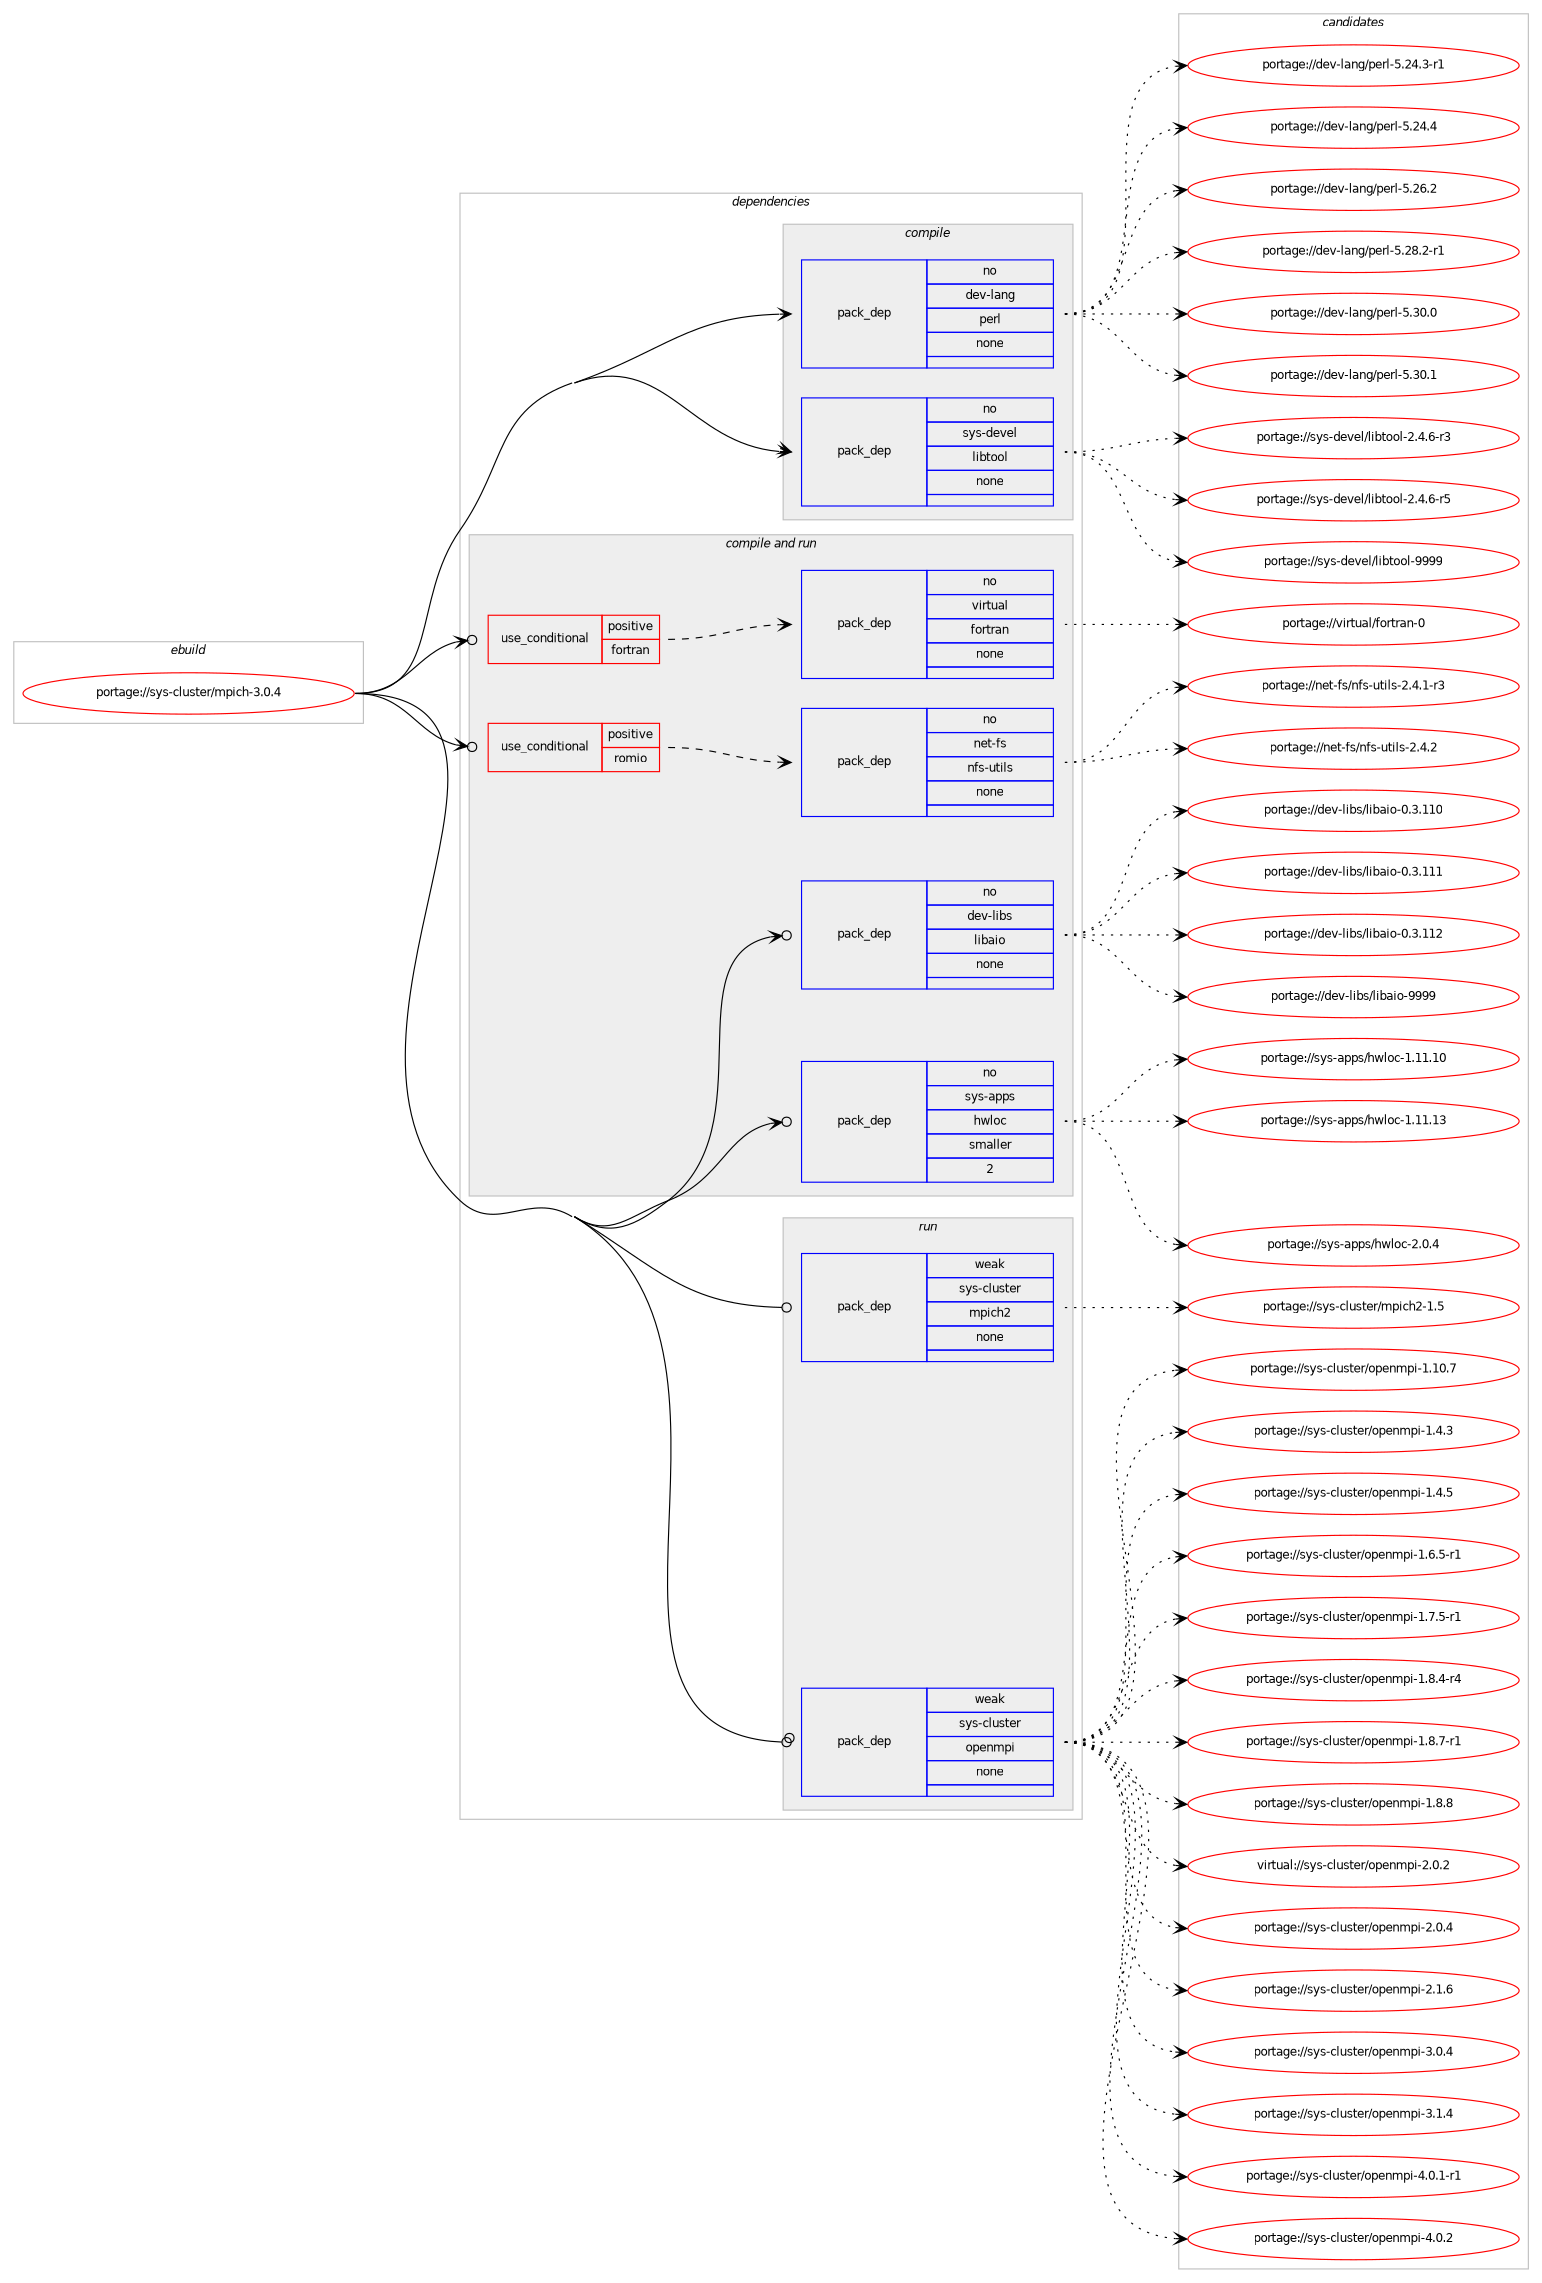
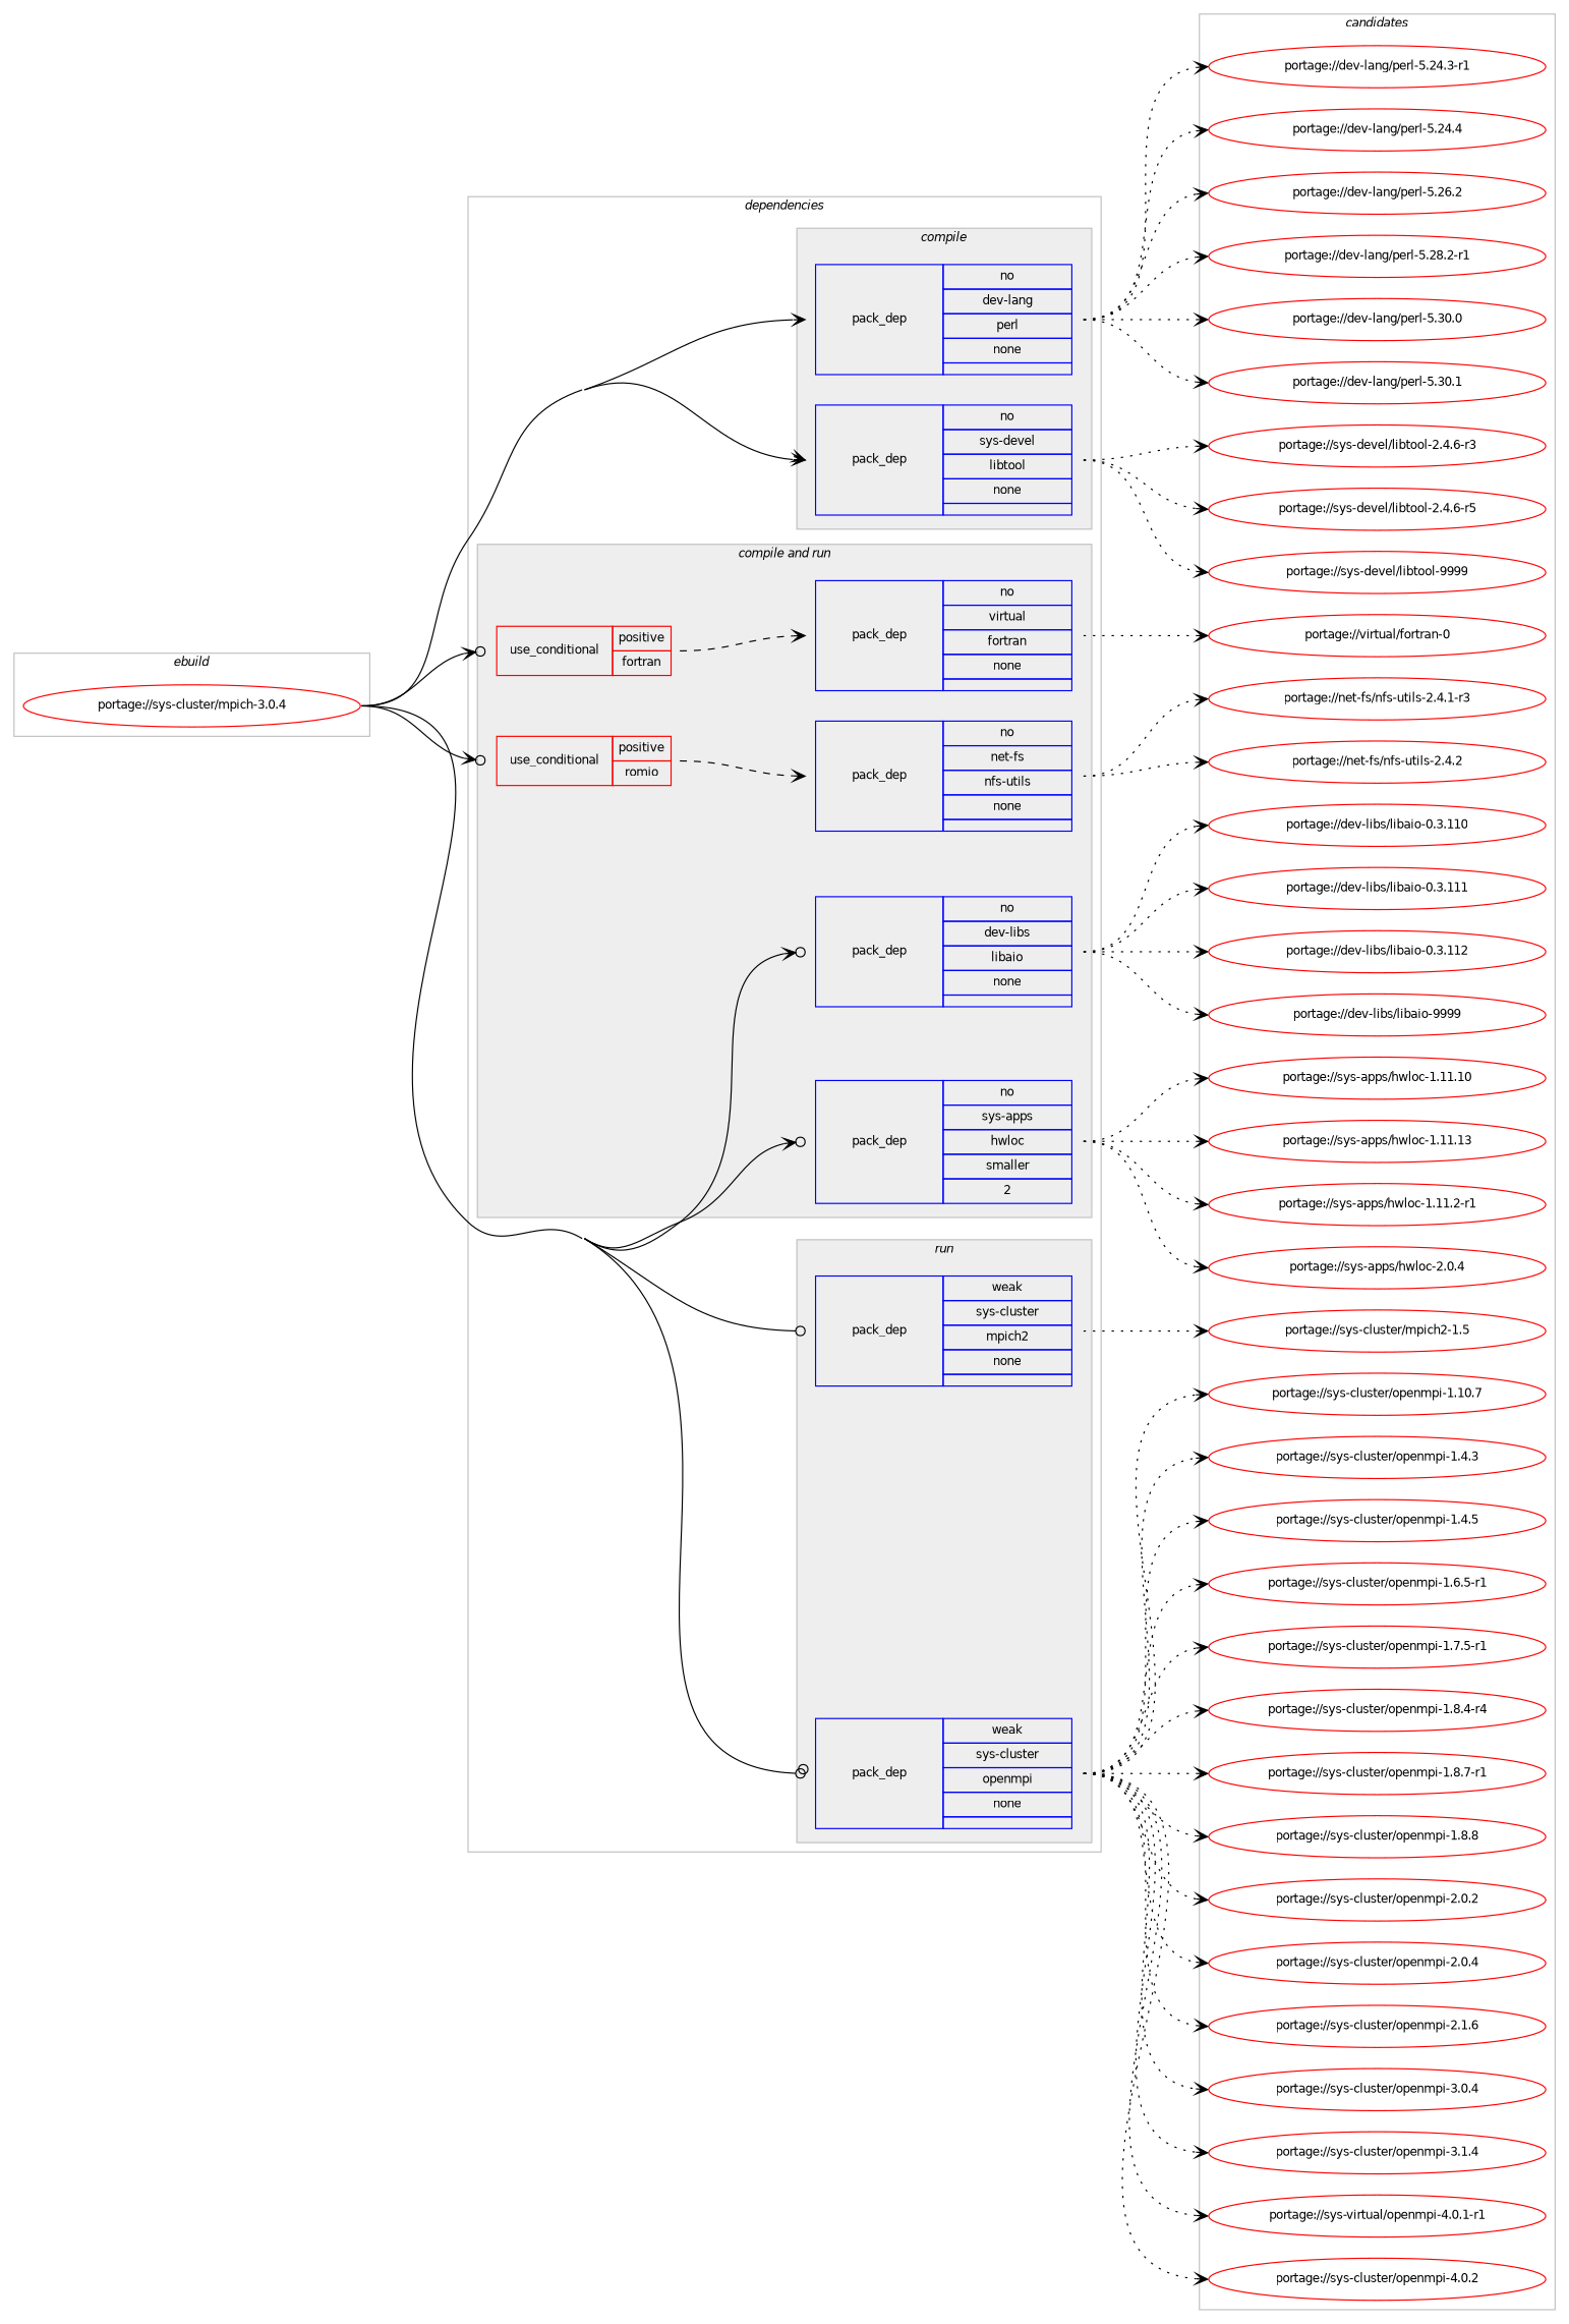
  digraph {
    compound=true
    concentrate=true
    fontname=Helvetica
    fontsize=10
    newrank=true
    rankdir=LR
    ranksep=1.5
    node [color=red fontname=Helvetica fontsize=10]
    edge [arrowhead=vee headport=w style=dotted tailport=e weight=100]
    n1 [label="portage://sys-cluster/mpich-3.0.4" width=4]
    n2 [color=blue label=<<TABLE BORDER="0" CELLBORDER="1" CELLSPACING="0" CELLPADDING="4" WIDTH="220"><TR><TD ROWSPAN="6" CELLPADDING="30">pack_dep</TD></TR><TR><TD WIDTH="110">no</TD></TR><TR><TD>dev-lang</TD></TR><TR><TD>perl</TD></TR><TR><TD>none</TD></TR><TR><TD></TD></TR></TABLE>> shape=none]
    n3 [color=blue label=<<TABLE BORDER="0" CELLBORDER="1" CELLSPACING="0" CELLPADDING="4" WIDTH="220"><TR><TD ROWSPAN="6" CELLPADDING="30">pack_dep</TD></TR><TR><TD WIDTH="110">no</TD></TR><TR><TD>sys-devel</TD></TR><TR><TD>libtool</TD></TR><TR><TD>none</TD></TR><TR><TD></TD></TR></TABLE>> shape=none]
    n4 [color=blue label=<<TABLE BORDER="0" CELLBORDER="1" CELLSPACING="0" CELLPADDING="4" WIDTH="220"><TR><TD ROWSPAN="6" CELLPADDING="30">pack_dep</TD></TR><TR><TD WIDTH="110">no</TD></TR><TR><TD>virtual</TD></TR><TR><TD>fortran</TD></TR><TR><TD>none</TD></TR><TR><TD></TD></TR></TABLE>> shape=none]
    n5 [label=<<TABLE BORDER="0" CELLBORDER="1" CELLSPACING="0" CELLPADDING="4"><TR><TD ROWSPAN="3" CELLPADDING="10">use_conditional</TD></TR><TR><TD>positive</TD></TR><TR><TD>fortran</TD></TR></TABLE>> shape=none]
    n6 [color=blue label=<<TABLE BORDER="0" CELLBORDER="1" CELLSPACING="0" CELLPADDING="4" WIDTH="220"><TR><TD ROWSPAN="6" CELLPADDING="30">pack_dep</TD></TR><TR><TD WIDTH="110">no</TD></TR><TR><TD>net-fs</TD></TR><TR><TD>nfs-utils</TD></TR><TR><TD>none</TD></TR><TR><TD></TD></TR></TABLE>> shape=none]
    n7 [label=<<TABLE BORDER="0" CELLBORDER="1" CELLSPACING="0" CELLPADDING="4"><TR><TD ROWSPAN="3" CELLPADDING="10">use_conditional</TD></TR><TR><TD>positive</TD></TR><TR><TD>romio</TD></TR></TABLE>> shape=none]
    n8 [color=blue label=<<TABLE BORDER="0" CELLBORDER="1" CELLSPACING="0" CELLPADDING="4" WIDTH="220"><TR><TD ROWSPAN="6" CELLPADDING="30">pack_dep</TD></TR><TR><TD WIDTH="110">no</TD></TR><TR><TD>dev-libs</TD></TR><TR><TD>libaio</TD></TR><TR><TD>none</TD></TR><TR><TD></TD></TR></TABLE>> shape=none]
    n9 [color=blue label=<<TABLE BORDER="0" CELLBORDER="1" CELLSPACING="0" CELLPADDING="4" WIDTH="220"><TR><TD ROWSPAN="6" CELLPADDING="30">pack_dep</TD></TR><TR><TD WIDTH="110">no</TD></TR><TR><TD>sys-apps</TD></TR><TR><TD>hwloc</TD></TR><TR><TD>smaller</TD></TR><TR><TD>2</TD></TR></TABLE>> shape=none]
    n10 [color=blue label=<<TABLE BORDER="0" CELLBORDER="1" CELLSPACING="0" CELLPADDING="4" WIDTH="220"><TR><TD ROWSPAN="6" CELLPADDING="30">pack_dep</TD></TR><TR><TD WIDTH="110">weak</TD></TR><TR><TD>sys-cluster</TD></TR><TR><TD>mpich2</TD></TR><TR><TD>none</TD></TR><TR><TD></TD></TR></TABLE>> shape=none]
    n11 [color=blue label=<<TABLE BORDER="0" CELLBORDER="1" CELLSPACING="0" CELLPADDING="4" WIDTH="220"><TR><TD ROWSPAN="6" CELLPADDING="30">pack_dep</TD></TR><TR><TD WIDTH="110">weak</TD></TR><TR><TD>sys-cluster</TD></TR><TR><TD>openmpi</TD></TR><TR><TD>none</TD></TR><TR><TD></TD></TR></TABLE>> shape=none]
    n12 [label="portage://dev-lang/perl-5.24.3-r1" width=4]
    n13 [label="portage://dev-lang/perl-5.24.4" width=4]
    n14 [label="portage://dev-lang/perl-5.26.2" width=4]
    n15 [label="portage://dev-lang/perl-5.28.2-r1" width=4]
    n16 [label="portage://dev-lang/perl-5.30.0" width=4]
    n17 [label="portage://dev-lang/perl-5.30.1" width=4]
    n18 [label="portage://sys-devel/libtool-2.4.6-r3" width=4]
    n19 [label="portage://sys-devel/libtool-2.4.6-r5" width=4]
    n20 [label="portage://sys-devel/libtool-9999" width=4]
    n21 [label="portage://virtual/fortran-0" width=4]
    n22 [label="portage://net-fs/nfs-utils-2.4.1-r3" width=4]
    n23 [label="portage://net-fs/nfs-utils-2.4.2" width=4]
    n24 [label="portage://dev-libs/libaio-0.3.110" width=4]
    n25 [label="portage://dev-libs/libaio-0.3.111" width=4]
    n26 [label="portage://dev-libs/libaio-0.3.112" width=4]
    n27 [label="portage://dev-libs/libaio-9999" width=4]
    n28 [label="portage://sys-apps/hwloc-1.11.10" width=4]
    n29 [label="portage://sys-apps/hwloc-1.11.13" width=4]
+   n30 [label="portage://sys-apps/hwloc-1.11.2-r1" width=4]
    n31 [label="portage://sys-apps/hwloc-2.0.4" width=4]
    n32 [label="portage://sys-cluster/mpich2-1.5" width=4]
    n33 [label="portage://sys-cluster/openmpi-1.10.7" width=4]
    n34 [label="portage://sys-cluster/openmpi-1.4.3" width=4]
    n35 [label="portage://sys-cluster/openmpi-1.4.5" width=4]
    n36 [label="portage://sys-cluster/openmpi-1.6.5-r1" width=4]
    n37 [label="portage://sys-cluster/openmpi-1.7.5-r1" width=4]
    n38 [label="portage://sys-cluster/openmpi-1.8.4-r4" width=4]
    n39 [label="portage://sys-cluster/openmpi-1.8.7-r1" width=4]
    n40 [label="portage://sys-cluster/openmpi-1.8.8" width=4]
-   n41 [label="virtual://sys-cluster/openmpi-2.0.2" width=4]
+   n41 [label="portage://sys-cluster/openmpi-2.0.2" width=4]
    n42 [label="portage://sys-cluster/openmpi-2.0.4" width=4]
    n43 [label="portage://sys-cluster/openmpi-2.1.6" width=4]
    n44 [label="portage://sys-cluster/openmpi-3.0.4" width=4]
    n45 [label="portage://sys-cluster/openmpi-3.1.4" width=4]
-   n46 [label="portage://sys-cluster/openmpi-4.0.1-r1" width=4]
+   n46 [label="portage://sys-virtual/openmpi-4.0.1-r1" width=4]
    n47 [label="portage://sys-cluster/openmpi-4.0.2" width=4]
    subgraph cluster_1 {
      color=gray
      label=<<i>ebuild</i>>
      rank=same
      n1
    }
    subgraph cluster_2 {
      color=gray
      label=<<i>dependencies</i>>
      subgraph cluster_3 {
        color=gray
        fillcolor="#eeeeee"
        label=<<i>compile</i>>
        style=filled
        subgraph sub_4 {
          color=gray
          fillcolor="#eeeeee"
          label=<<i>compile</i>>
          style=filled
          n2
        }
        subgraph sub_5 {
          color=gray
          fillcolor="#eeeeee"
          label=<<i>compile</i>>
          style=filled
          n3
        }
      }
      subgraph cluster_6 {
        color=gray
        fillcolor="#eeeeee"
        label=<<i>compile and run</i>>
        style=filled
        subgraph sub_7 {
          color=gray
          fillcolor="#eeeeee"
          label=<<i>compile and run</i>>
          style=filled
          n5
          subgraph sub_8 {
            color=gray
            fillcolor="#eeeeee"
            label=<<i>compile and run</i>>
            style=filled
            n4
          }
        }
        subgraph sub_9 {
          color=gray
          fillcolor="#eeeeee"
          label=<<i>compile and run</i>>
          style=filled
          n7
          subgraph sub_10 {
            color=gray
            fillcolor="#eeeeee"
            label=<<i>compile and run</i>>
            style=filled
            n6
          }
        }
        subgraph sub_11 {
          color=gray
          fillcolor="#eeeeee"
          label=<<i>compile and run</i>>
          style=filled
          n8
        }
        subgraph sub_12 {
          color=gray
          fillcolor="#eeeeee"
          label=<<i>compile and run</i>>
          style=filled
          n9
        }
      }
      subgraph cluster_13 {
        color=gray
        fillcolor="#eeeeee"
        label=<<i>run</i>>
        style=filled
        subgraph sub_14 {
          color=gray
          fillcolor="#eeeeee"
          label=<<i>run</i>>
          style=filled
          n10
        }
        subgraph sub_15 {
          color=gray
          fillcolor="#eeeeee"
          label=<<i>run</i>>
          style=filled
          n11
        }
      }
    }
    subgraph cluster_16 {
      color=gray
      label=<<i>candidates</i>>
      rank=same
      subgraph sub_17 {
        color=black
        label=<<i>candidates</i>>
        nodesep=1
        rank=same
        n12
        n13
        n14
        n15
        n16
        n17
      }
      subgraph sub_18 {
        color=black
        label=<<i>candidates</i>>
        nodesep=1
        rank=same
        n18
        n19
        n20
      }
      subgraph sub_19 {
        color=black
        label=<<i>candidates</i>>
        nodesep=1
        rank=same
        n21
      }
      subgraph sub_20 {
        color=black
        label=<<i>candidates</i>>
        nodesep=1
        rank=same
        n22
        n23
      }
      subgraph sub_21 {
        color=black
        label=<<i>candidates</i>>
        nodesep=1
        rank=same
        n24
        n25
        n26
        n27
      }
      subgraph sub_22 {
        color=black
        label=<<i>candidates</i>>
        nodesep=1
        rank=same
        n28
        n29
+       n30
        n31
      }
      subgraph sub_23 {
        color=black
        label=<<i>candidates</i>>
        nodesep=1
        rank=same
        n32
      }
      subgraph sub_24 {
        color=black
        label=<<i>candidates</i>>
        nodesep=1
        rank=same
        n33
        n34
        n35
        n36
        n37
        n38
        n39
        n40
        n41
        n42
        n43
        n44
        n45
        n46
        n47
      }
    }
    n1 -> n2 [style=solid weight=20]
    n1 -> n3 [style=solid weight=20]
    n1 -> n5 [arrowhead=odotvee style=solid weight=20]
    n1 -> n7 [arrowhead=odotvee style=solid weight=20]
    n1 -> n8 [arrowhead=odotvee style=solid weight=20]
    n1 -> n9 [arrowhead=odotvee style=solid weight=20]
    n1 -> n10 [arrowhead=odot style=solid weight=20]
    n1 -> n11 [arrowhead=odot style=solid weight=20]
    n2 -> n12
    n2 -> n13
    n2 -> n14
    n2 -> n15
    n2 -> n16
    n2 -> n17
    n3 -> n18
    n3 -> n19
    n3 -> n20
    n4 -> n21
    n5 -> n4 [style=dashed weight=20]
    n6 -> n22
    n6 -> n23
    n7 -> n6 [style=dashed weight=20]
    n8 -> n24
    n8 -> n25
    n8 -> n26
    n8 -> n27
    n9 -> n28
    n9 -> n29
+   n9 -> n30
    n9 -> n31
    n10 -> n32
    n11 -> n33
    n11 -> n34
    n11 -> n35
    n11 -> n36
    n11 -> n37
    n11 -> n38
    n11 -> n39
    n11 -> n40
    n11 -> n41
    n11 -> n42
    n11 -> n43
    n11 -> n44
    n11 -> n45
    n11 -> n46
    n11 -> n47
  }
